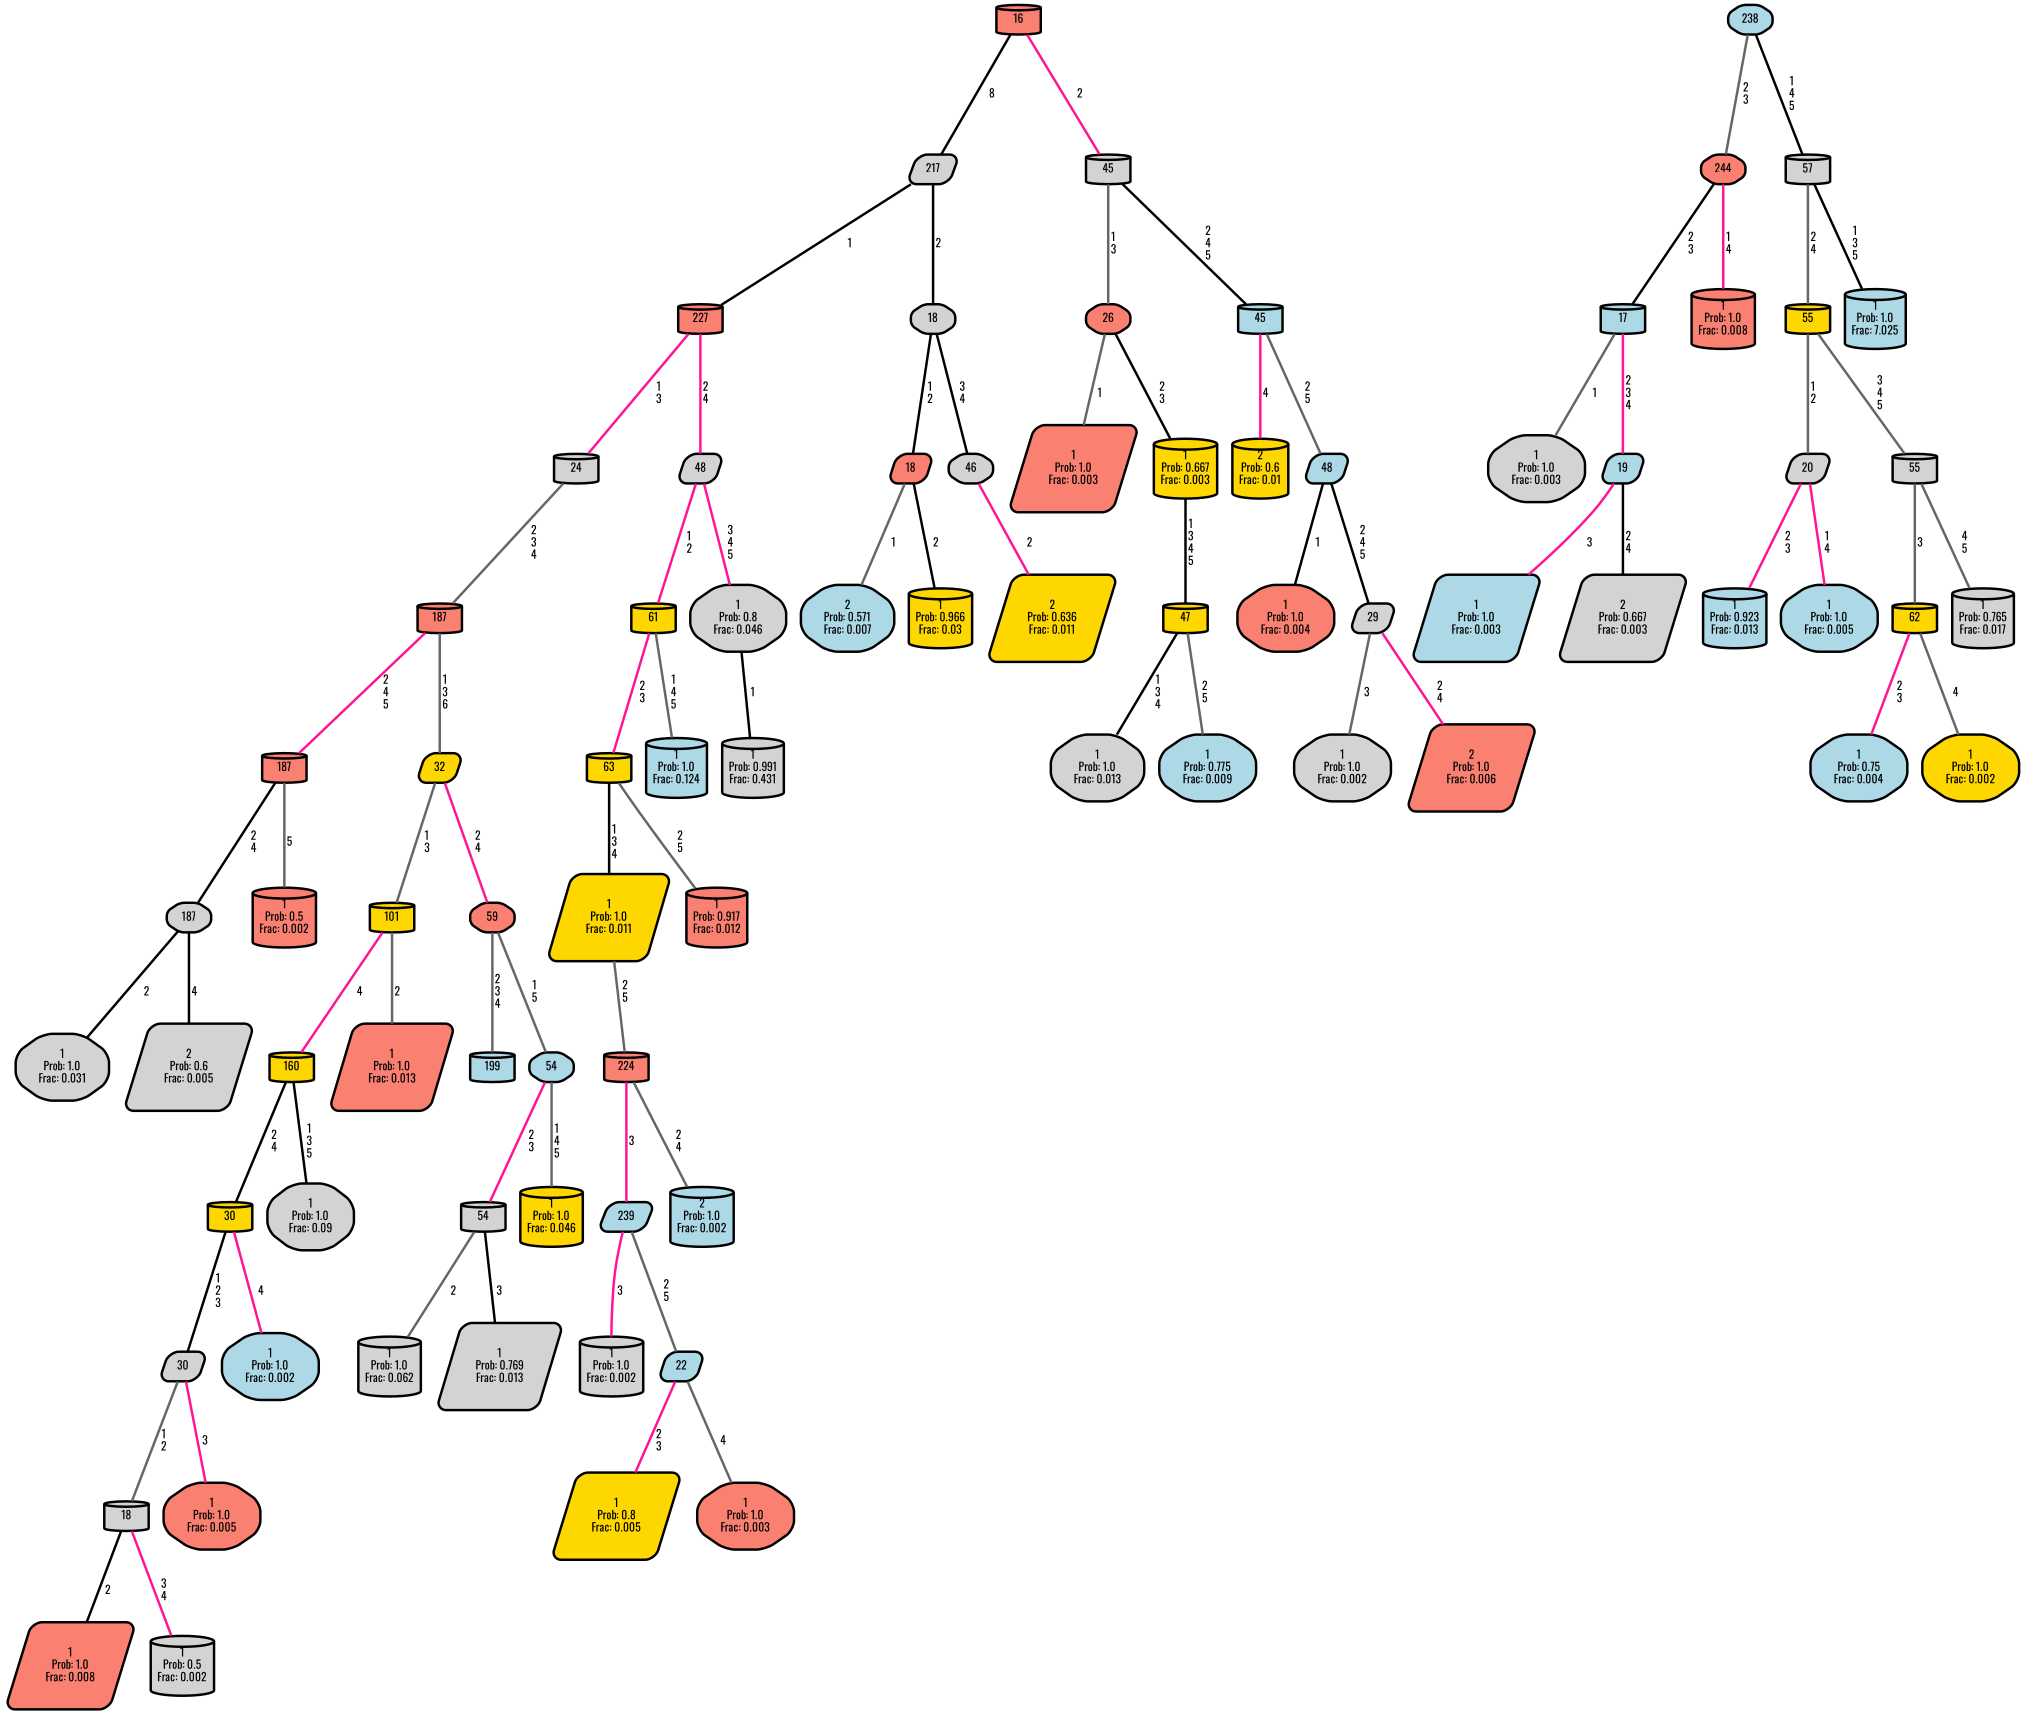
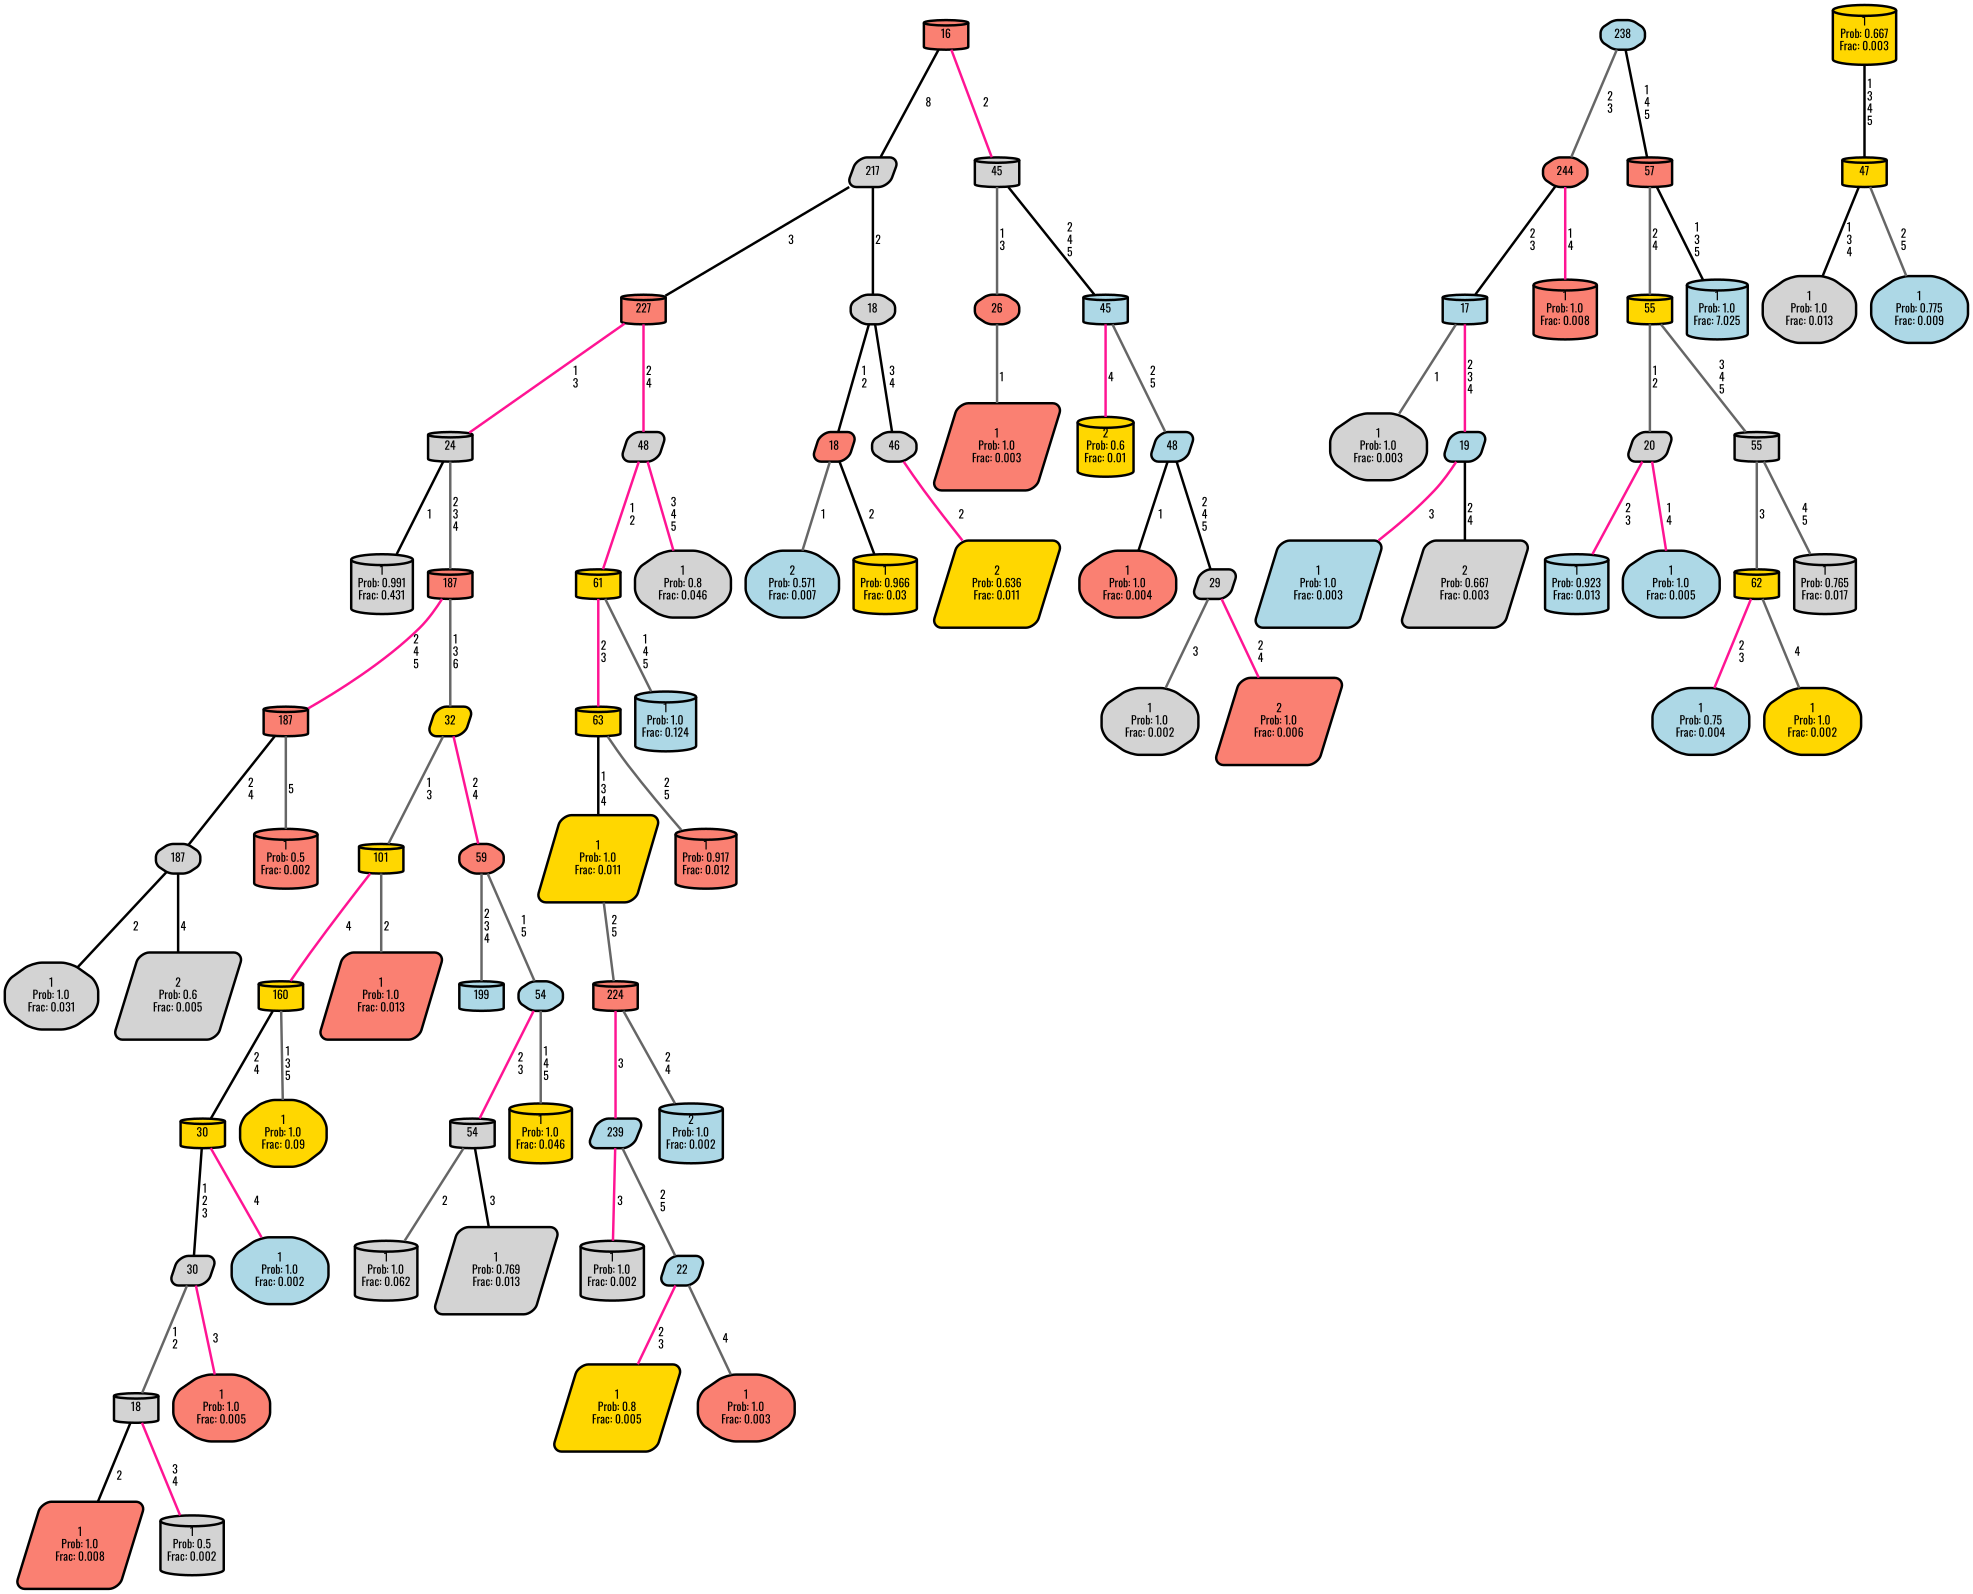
  graph {
    fontname=Oswald
    ranksep="0 equally"
    splines=straight
    node [color=black fillcolor=lightgrey fontcolor=black fontname=Oswald penwidth=3 shape=cylinder style="filled, rounded"]
    edge [color=gray40 fontname=Oswald penwidth=3]
    n1 [label="1\nProb: 0.991\nFrac: 0.431"]
    n2 [label=24]
    n3 [fillcolor=salmon label=187]
    n4 [fillcolor=salmon label=187]
    n5 [fillcolor=gold label=32 shape=parallelogram]
    n6 [label="1\nProb: 1.0\nFrac: 0.031" shape=octagon]
    n7 [label=187 shape=octagon]
    n8 [label="2\nProb: 0.6\nFrac: 0.005" shape=parallelogram]
    n9 [fillcolor=salmon label="1\nProb: 0.5\nFrac: 0.002"]
    n10 [fillcolor=gold label=101]
    n11 [fillcolor=salmon label=59 shape=octagon]
    n12 [fillcolor=salmon label="1\nProb: 1.0\nFrac: 0.008" shape=parallelogram]
    n13 [label=18]
    n14 [label="1\nProb: 0.5\nFrac: 0.002"]
    n15 [label=30 shape=parallelogram]
    n16 [fillcolor=salmon label="1\nProb: 1.0\nFrac: 0.005" shape=octagon]
    n17 [fillcolor=gold label=30]
    n18 [fillcolor=lightblue label="1\nProb: 1.0\nFrac: 0.002" shape=octagon]
    n19 [fillcolor=gold label=160]
-   n20 [label="1\nProb: 1.0\nFrac: 0.09" shape=octagon]
+   n20 [fillcolor=gold label="1\nProb: 1.0\nFrac: 0.09" shape=octagon]
    n21 [fillcolor=salmon label="1\nProb: 1.0\nFrac: 0.013" shape=parallelogram]
    n22 [fillcolor=lightblue label=199]
    n23 [fillcolor=lightblue label=54 shape=octagon]
    n24 [label="1\nProb: 1.0\nFrac: 0.002"]
    n25 [fillcolor=lightblue label=239 shape=parallelogram]
    n26 [fillcolor=lightblue label=22 shape=parallelogram]
    n27 [fillcolor=gold label="1\nProb: 0.8\nFrac: 0.005" shape=parallelogram]
    n28 [fillcolor=salmon label="1\nProb: 1.0\nFrac: 0.003" shape=octagon]
    n29 [fillcolor=salmon label=224]
    n30 [fillcolor=lightblue label="2\nProb: 1.0\nFrac: 0.002"]
    n31 [fillcolor=lightblue label=238 shape=octagon]
    n32 [fillcolor=salmon label=244 shape=octagon]
-   n33 [label=57]
+   n33 [fillcolor=salmon label=57]
    n34 [label="1\nProb: 1.0\nFrac: 0.003" shape=octagon]
    n35 [fillcolor=lightblue label=17]
    n36 [fillcolor=lightblue label=19 shape=parallelogram]
    n37 [fillcolor=lightblue label="1\nProb: 1.0\nFrac: 0.003" shape=parallelogram]
    n38 [label="2\nProb: 0.667\nFrac: 0.003" shape=parallelogram]
    n39 [fillcolor=salmon label="1\nProb: 1.0\nFrac: 0.008"]
    n40 [fillcolor=gold label=55]
    n41 [fillcolor=lightblue label="1\nProb: 1.0\nFrac: 7.025"]
    n42 [fillcolor=lightblue label="1\nProb: 0.923\nFrac: 0.013"]
    n43 [label=20 shape=parallelogram]
    n44 [fillcolor=lightblue label="1\nProb: 1.0\nFrac: 0.005" shape=octagon]
    n45 [label=55]
    n46 [fillcolor=gold label=62]
    n47 [label="1\nProb: 0.765\nFrac: 0.017"]
    n48 [fillcolor=lightblue label="1\nProb: 0.75\nFrac: 0.004" shape=octagon]
    n49 [fillcolor=gold label="1\nProb: 1.0\nFrac: 0.002" shape=octagon]
    n50 [label=54]
    n51 [fillcolor=gold label="1\nProb: 1.0\nFrac: 0.046"]
    n52 [label="1\nProb: 1.0\nFrac: 0.062"]
    n53 [label="1\nProb: 0.769\nFrac: 0.013" shape=parallelogram]
    n54 [fillcolor=salmon label=227]
    n55 [label=48 shape=parallelogram]
    n56 [fillcolor=gold label=61]
    n57 [label="1\nProb: 0.8\nFrac: 0.046" shape=octagon]
    n58 [fillcolor=gold label="1\nProb: 1.0\nFrac: 0.011" shape=parallelogram]
    n59 [fillcolor=gold label=63]
    n60 [fillcolor=salmon label="1\nProb: 0.917\nFrac: 0.012"]
    n61 [fillcolor=lightblue label="1\nProb: 1.0\nFrac: 0.124"]
    n62 [label=217 shape=parallelogram]
    n63 [label=18 shape=octagon]
    n64 [fillcolor=salmon label=18 shape=parallelogram]
    n65 [label=46 shape=octagon]
    n66 [fillcolor=lightblue label="2\nProb: 0.571\nFrac: 0.007" shape=octagon]
    n67 [fillcolor=gold label="1\nProb: 0.966\nFrac: 0.03"]
    n68 [fillcolor=gold label="2\nProb: 0.636\nFrac: 0.011" shape=parallelogram]
    n69 [fillcolor=gold label=47]
    n70 [label="1\nProb: 1.0\nFrac: 0.013" shape=octagon]
    n71 [fillcolor=lightblue label="1\nProb: 0.775\nFrac: 0.009" shape=octagon]
    n72 [fillcolor=salmon label=16]
    n73 [label=45]
    n74 [fillcolor=salmon label=26 shape=octagon]
    n75 [fillcolor=lightblue label=45]
    n76 [fillcolor=salmon label="1\nProb: 1.0\nFrac: 0.003" shape=parallelogram]
    n77 [fillcolor=gold label="1\nProb: 0.667\nFrac: 0.003"]
    n78 [fillcolor=gold label="2\nProb: 0.6\nFrac: 0.01"]
    n79 [fillcolor=lightblue label=48 shape=parallelogram]
    n80 [fillcolor=salmon label="1\nProb: 1.0\nFrac: 0.004" shape=octagon]
    n81 [label=29 shape=parallelogram]
    n82 [label="1\nProb: 1.0\nFrac: 0.002" shape=octagon]
    n83 [fillcolor=salmon label="2\nProb: 1.0\nFrac: 0.006" shape=parallelogram]
    subgraph sub_1 {
      rank=same
    }
-   n57 -- n1 [color=black label=" 1"]
+   n2 -- n1 [color=black label=" 1"]
    n2 -- n3 [label=" 2\n 3\n 4"]
    n3 -- n4 [color=deeppink label=" 2\n 4\n 5"]
    n3 -- n5 [label=" 1\n 3\n 6"]
    n4 -- n7 [color=black label=" 2\n 4"]
    n4 -- n9 [label=" 5"]
    n5 -- n10 [label=" 1\n 3"]
    n5 -- n11 [color=deeppink label=" 2\n 4"]
    n7 -- n6 [color=black label=" 2"]
    n7 -- n8 [color=black label=" 4"]
    n10 -- n19 [color=deeppink label=" 4"]
    n10 -- n21 [label=" 2"]
    n11 -- n22 [label=" 2\n 3\n 4"]
    n11 -- n23 [label=" 1\n 5"]
    n13 -- n12 [color=black label=" 2"]
    n13 -- n14 [color=deeppink label=" 3\n 4"]
    n15 -- n13 [label=" 1\n 2"]
    n15 -- n16 [color=deeppink label=" 3"]
    n17 -- n15 [color=black label=" 1\n 2\n 3"]
    n17 -- n18 [color=deeppink label=" 4"]
    n19 -- n17 [color=black label=" 2\n 4"]
-   n19 -- n20 [color=black label=" 1\n 3\n 5"]
+   n19 -- n20 [label=" 1\n 3\n 5"]
    n23 -- n50 [color=deeppink label=" 2\n 3"]
    n23 -- n51 [label=" 1\n 4\n 5"]
    n25 -- n24 [color=deeppink label=" 3"]
    n25 -- n26 [label=" 2\n 5"]
    n26 -- n27 [color=deeppink label=" 2\n 3"]
    n26 -- n28 [label=" 4"]
    n29 -- n25 [color=deeppink label=" 3"]
    n29 -- n30 [label=" 2\n 4"]
    n31 -- n32 [label=" 2\n 3"]
    n31 -- n33 [color=black label=" 1\n 4\n 5"]
    n32 -- n35 [color=black label=" 2\n 3"]
    n32 -- n39 [color=deeppink label=" 1\n 4"]
    n33 -- n40 [label=" 2\n 4"]
    n33 -- n41 [color=black label=" 1\n 3\n 5"]
    n35 -- n34 [label=" 1"]
    n35 -- n36 [color=deeppink label=" 2\n 3\n 4"]
    n36 -- n37 [color=deeppink label=" 3"]
    n36 -- n38 [color=black label=" 2\n 4"]
    n40 -- n43 [label=" 1\n 2"]
    n40 -- n45 [label=" 3\n 4\n 5"]
    n43 -- n42 [color=deeppink label=" 2\n 3"]
    n43 -- n44 [color=deeppink label=" 1\n 4"]
    n45 -- n46 [label=" 3"]
    n45 -- n47 [label=" 4\n 5"]
    n46 -- n48 [color=deeppink label=" 2\n 3"]
    n46 -- n49 [label=" 4"]
    n50 -- n52 [label=" 2"]
    n50 -- n53 [color=black label=" 3"]
    n54 -- n2 [color=deeppink label=" 1\n 3"]
    n54 -- n55 [color=deeppink label=" 2\n 4"]
    n55 -- n56 [color=deeppink label=" 1\n 2"]
    n55 -- n57 [color=deeppink label=" 3\n 4\n 5"]
    n56 -- n59 [color=deeppink label=" 2\n 3"]
    n56 -- n61 [label=" 1\n 4\n 5"]
    n58 -- n29 [label=" 2\n 5"]
    n59 -- n58 [color=black label=" 1\n 3\n 4"]
    n59 -- n60 [label=" 2\n 5"]
-   n62 -- n54 [color=black label=" 1"]
+   n62 -- n54 [color=black label=" 3"]
    n62 -- n63 [color=black label=" 2"]
    n63 -- n64 [color=black label=" 1\n 2"]
    n63 -- n65 [color=black label=" 3\n 4"]
    n64 -- n66 [label=" 1"]
    n64 -- n67 [color=black label=" 2"]
    n65 -- n68 [color=deeppink label=" 2"]
    n69 -- n70 [color=black label=" 1\n 3\n 4"]
    n69 -- n71 [label=" 2\n 5"]
    n72 -- n62 [color=black label=" 8"]
    n72 -- n73 [color=deeppink label=" 2"]
    n73 -- n74 [label=" 1\n 3"]
    n73 -- n75 [color=black label=" 2\n 4\n 5"]
    n74 -- n76 [label=" 1"]
-   n74 -- n77 [color=black label=" 2\n 3"]
    n75 -- n78 [color=deeppink label=" 4"]
    n75 -- n79 [label=" 2\n 5"]
    n77 -- n69 [color=black label=" 1\n 3\n 4\n 5"]
    n79 -- n80 [color=black label=" 1"]
    n79 -- n81 [color=black label=" 2\n 4\n 5"]
    n81 -- n82 [label=" 3"]
    n81 -- n83 [color=deeppink label=" 2\n 4"]
  }
